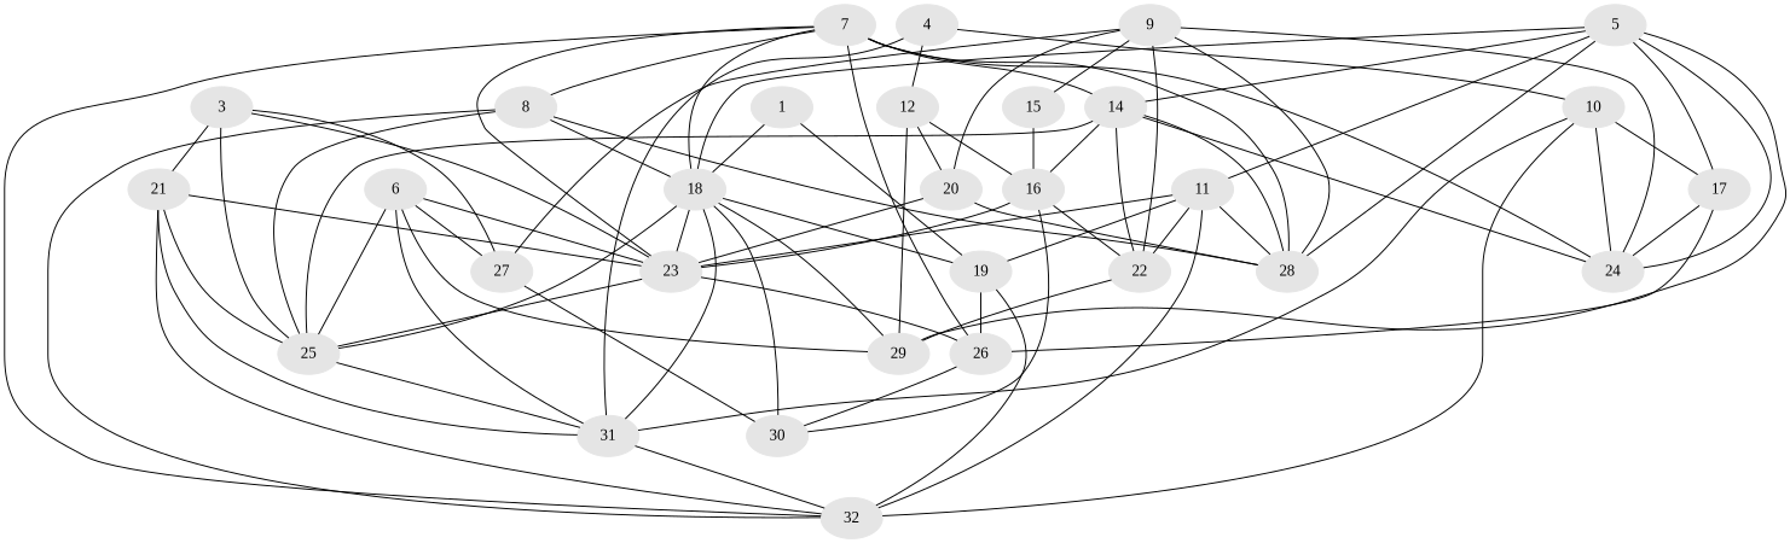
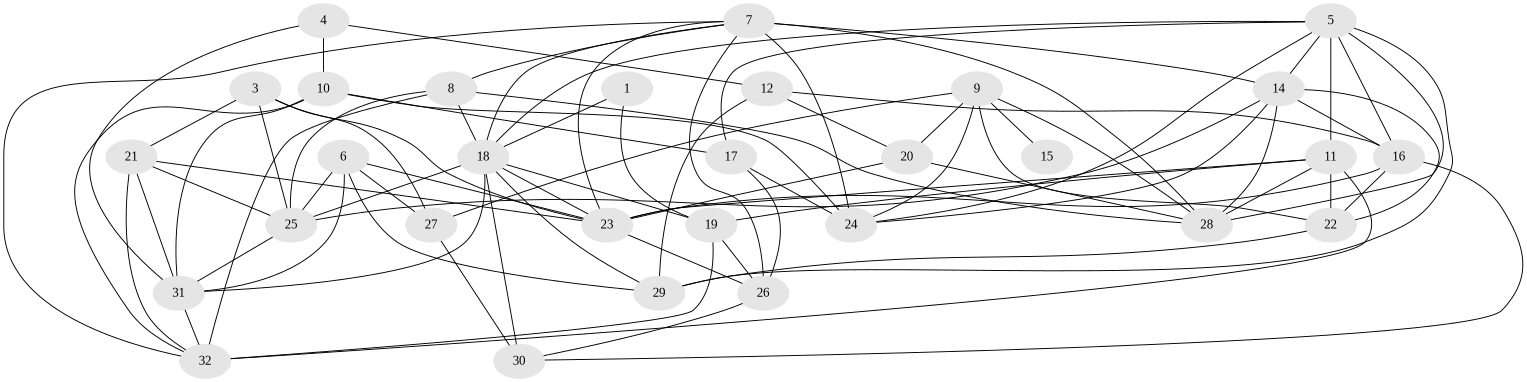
  graph {
    fontname="Liberation Serif"
    node [color=gray90 fontname="Liberation Serif" style=filled]
    edge [fontname="Liberation Serif" weight=1.0]
    1
    18
    19
    23
    25
    31
    29
    30
    26
    32
    7
    14
    24
    28
    8
    3
    21
    27
    4
    10
    12
    17
    16
    20
    5
    11
    22
    6
    9
    15
    1 -- 18
    1 -- 19
    18 -- 19
    18 -- 23
    18 -- 25 [weight=2.0]
    18 -- 31
    18 -- 29
    18 -- 30 [weight=2.0]
    19 -- 26
    19 -- 32
-   23 -- 25
    23 -- 26
    25 -- 31
    31 -- 32
    26 -- 30
    7 -- 18
    7 -- 23
    7 -- 26
    7 -- 32
    7 -- 14
    7 -- 24 [weight=2.0]
    7 -- 28 [weight=2.0]
    7 -- 8
    14 -- 25 [weight=3.0]
    14 -- 24
    14 -- 28
    14 -- 16
    14 -- 22
    8 -- 18
    8 -- 25
    8 -- 32
    8 -- 28
    3 -- 23
    3 -- 25 [weight=2.0]
    3 -- 21
    3 -- 27
    21 -- 23
    21 -- 25
    21 -- 31
    21 -- 32
    27 -- 30
    4 -- 31
    4 -- 10
    4 -- 12
    10 -- 31 [weight=2.0]
    10 -- 32
    10 -- 24
    10 -- 17
    12 -- 29 [weight=2.0]
    12 -- 16
    12 -- 20 [weight=2.0]
    17 -- 26
    17 -- 24
    16 -- 23 [weight=2.0]
    16 -- 30
    16 -- 22
    20 -- 23
    20 -- 28
    5 -- 18
    5 -- 29 [weight=2.0]
    5 -- 14
    5 -- 24
    5 -- 28
    5 -- 17
-   15 -- 16
+   5 -- 16
    5 -- 11
    11 -- 19
    11 -- 23
    11 -- 32 [weight=2.0]
    11 -- 28
    11 -- 22
    22 -- 29
    6 -- 23
    6 -- 25
    6 -- 31 [weight=2.0]
    6 -- 29
    6 -- 27
    9 -- 24
    9 -- 28
    9 -- 27
    9 -- 20
    9 -- 22
    9 -- 15
  }
